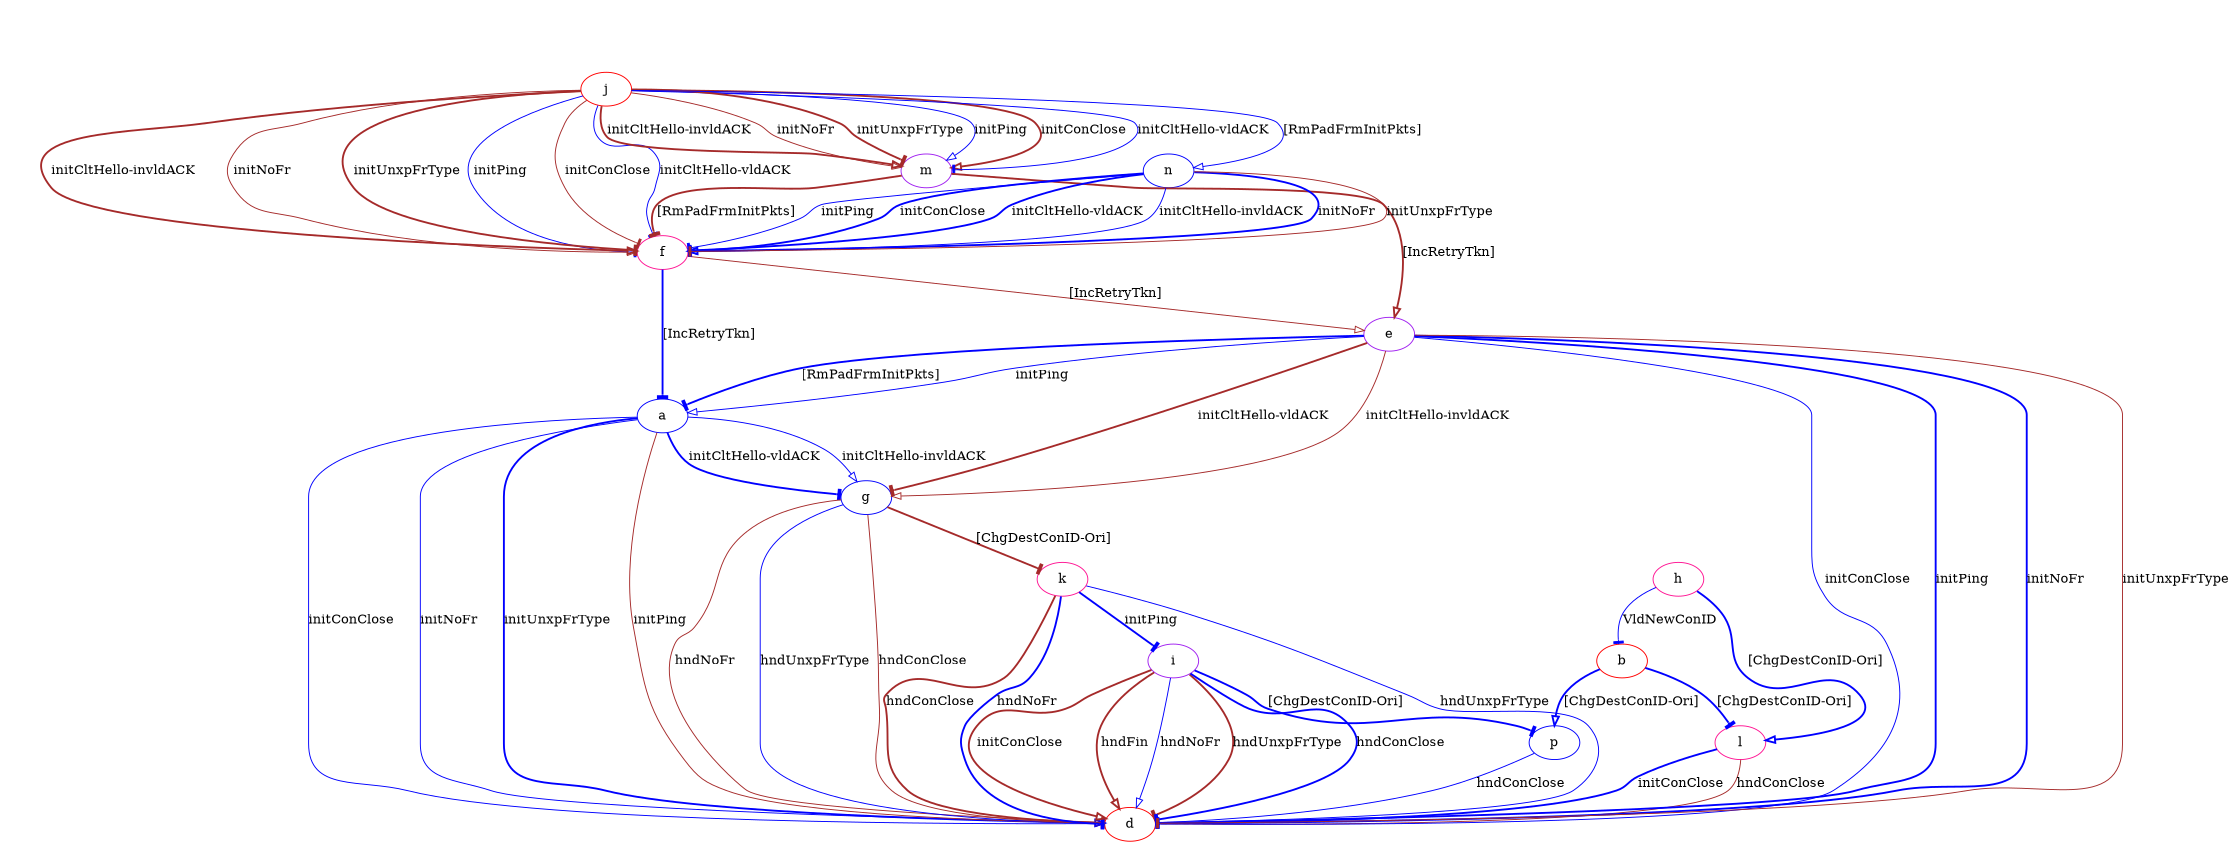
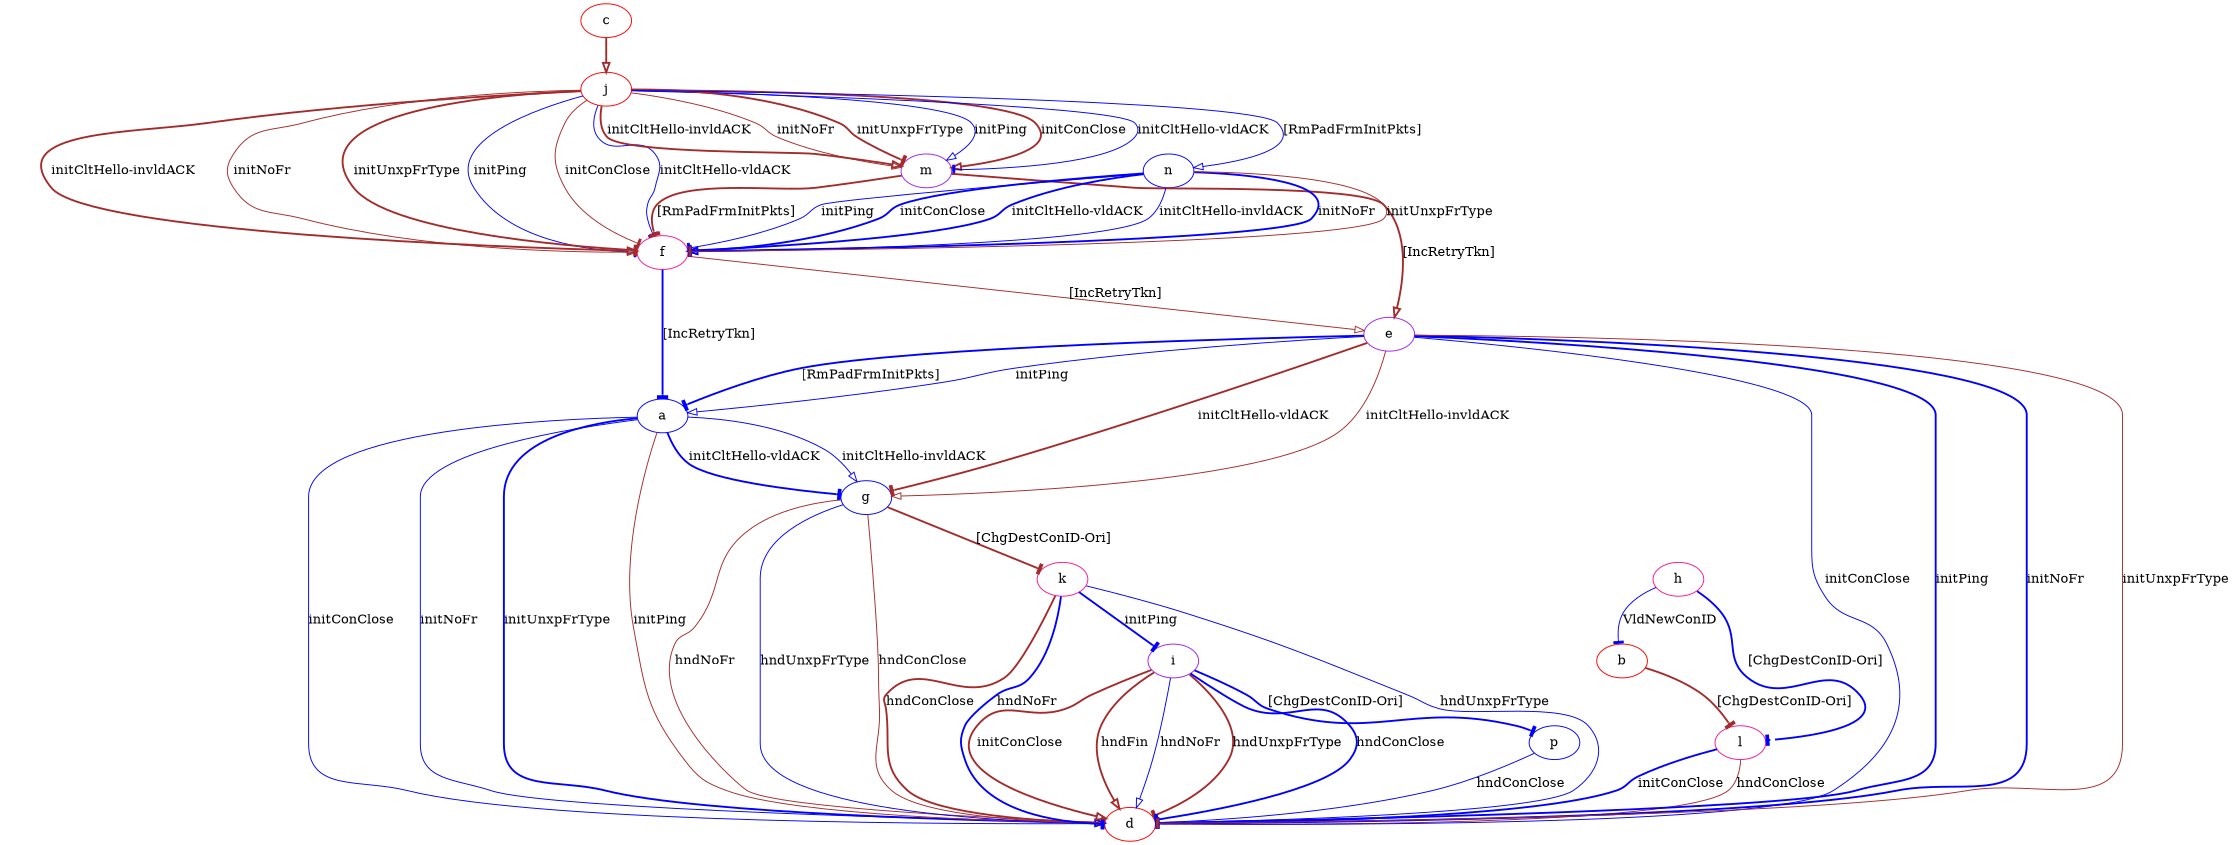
  digraph {
    node [color=blue]
    edge [arrowhead=tee color=blue style=bold]
    a
    d [color=red]
    g
    k [color=deeppink]
    h [color=deeppink]
    b [color=red]
    l [color=deeppink]
    i [color=purple]
    p
+   c [color=red]
    j [color=red]
    f [color=deeppink]
    m [color=purple]
    n
    e [color=purple]
    a -> d [label="initConClose " style=solid]
    a -> d [arrowhead=onormal label="initNoFr " style=solid]
    a -> d [arrowhead=onormal label="initUnxpFrType "]
    a -> d [arrowhead=onormal color=brown label="initPing " style=solid]
    a -> g [label="initCltHello-vldACK "]
    a -> g [arrowhead=onormal label="initCltHello-invldACK " style=solid]
    g -> d [color=brown label="hndNoFr " style=solid]
    g -> d [arrowhead=onormal label="hndUnxpFrType " style=solid]
    g -> d [color=brown label="hndConClose " style=solid]
    g -> k [color=brown label="[ChgDestConID-Ori] "]
    k -> d [color=brown label="hndConClose "]
    k -> d [label="hndNoFr "]
    k -> d [label="hndUnxpFrType " style=solid]
    k -> i [label="initPing "]
    h -> b [label="VldNewConID " style=solid]
-   h -> l [arrowhead=onormal label="[ChgDestConID-Ori] "]
-   b -> l [label="[ChgDestConID-Ori] "]
-   b -> p [arrowhead=onormal label="[ChgDestConID-Ori] "]
+   h -> l [label="[ChgDestConID-Ori] "]
+   b -> l [color=brown label="[ChgDestConID-Ori] "]
    l -> d [label="initConClose "]
    l -> d [color=brown label="hndConClose " style=solid]
    i -> d [arrowhead=onormal color=brown label="initConClose "]
    i -> d [arrowhead=onormal color=brown label="hndFin "]
    i -> d [arrowhead=onormal label="hndNoFr " style=solid]
    i -> d [color=brown label="hndUnxpFrType "]
    i -> d [label="hndConClose "]
    i -> p [label="[ChgDestConID-Ori] "]
    p -> d [label="hndConClose " style=solid]
+   c -> j [arrowhead=onormal color=brown]
    j -> f [label="initPing " style=solid]
    j -> f [color=brown label="initConClose " style=solid]
    j -> f [label="initCltHello-vldACK " style=solid]
    j -> f [arrowhead=onormal color=brown label="initCltHello-invldACK "]
    j -> f [arrowhead=onormal color=brown label="initNoFr " style=solid]
    j -> f [color=brown label="initUnxpFrType "]
    j -> m [arrowhead=onormal label="initPing " style=solid]
    j -> m [arrowhead=onormal color=brown label="initConClose "]
    j -> m [label="initCltHello-vldACK " style=solid]
    j -> m [arrowhead=onormal color=brown label="initCltHello-invldACK "]
    j -> m [arrowhead=onormal color=brown label="initNoFr " style=solid]
    j -> m [color=brown label="initUnxpFrType "]
    j -> n [arrowhead=onormal label="[RmPadFrmInitPkts] " style=solid]
    f -> a [label="[IncRetryTkn] "]
    f -> e [arrowhead=onormal color=brown label="[IncRetryTkn] " style=solid]
    m -> f [color=brown label="[RmPadFrmInitPkts] "]
    m -> e [arrowhead=onormal color=brown label="[IncRetryTkn] "]
    n -> f [label="initPing " style=solid]
    n -> f [arrowhead=onormal label="initConClose "]
    n -> f [label="initCltHello-vldACK "]
    n -> f [arrowhead=onormal label="initCltHello-invldACK " style=solid]
    n -> f [label="initNoFr "]
    n -> f [color=brown label="initUnxpFrType " style=solid]
    e -> a [label="[RmPadFrmInitPkts] "]
    e -> a [arrowhead=onormal label="initPing " style=solid]
    e -> d [label="initConClose " style=solid]
    e -> d [label="initPing "]
    e -> d [label="initNoFr "]
    e -> d [color=brown label="initUnxpFrType " style=solid]
    e -> g [color=brown label="initCltHello-vldACK "]
    e -> g [arrowhead=onormal color=brown label="initCltHello-invldACK " style=solid]
  }
